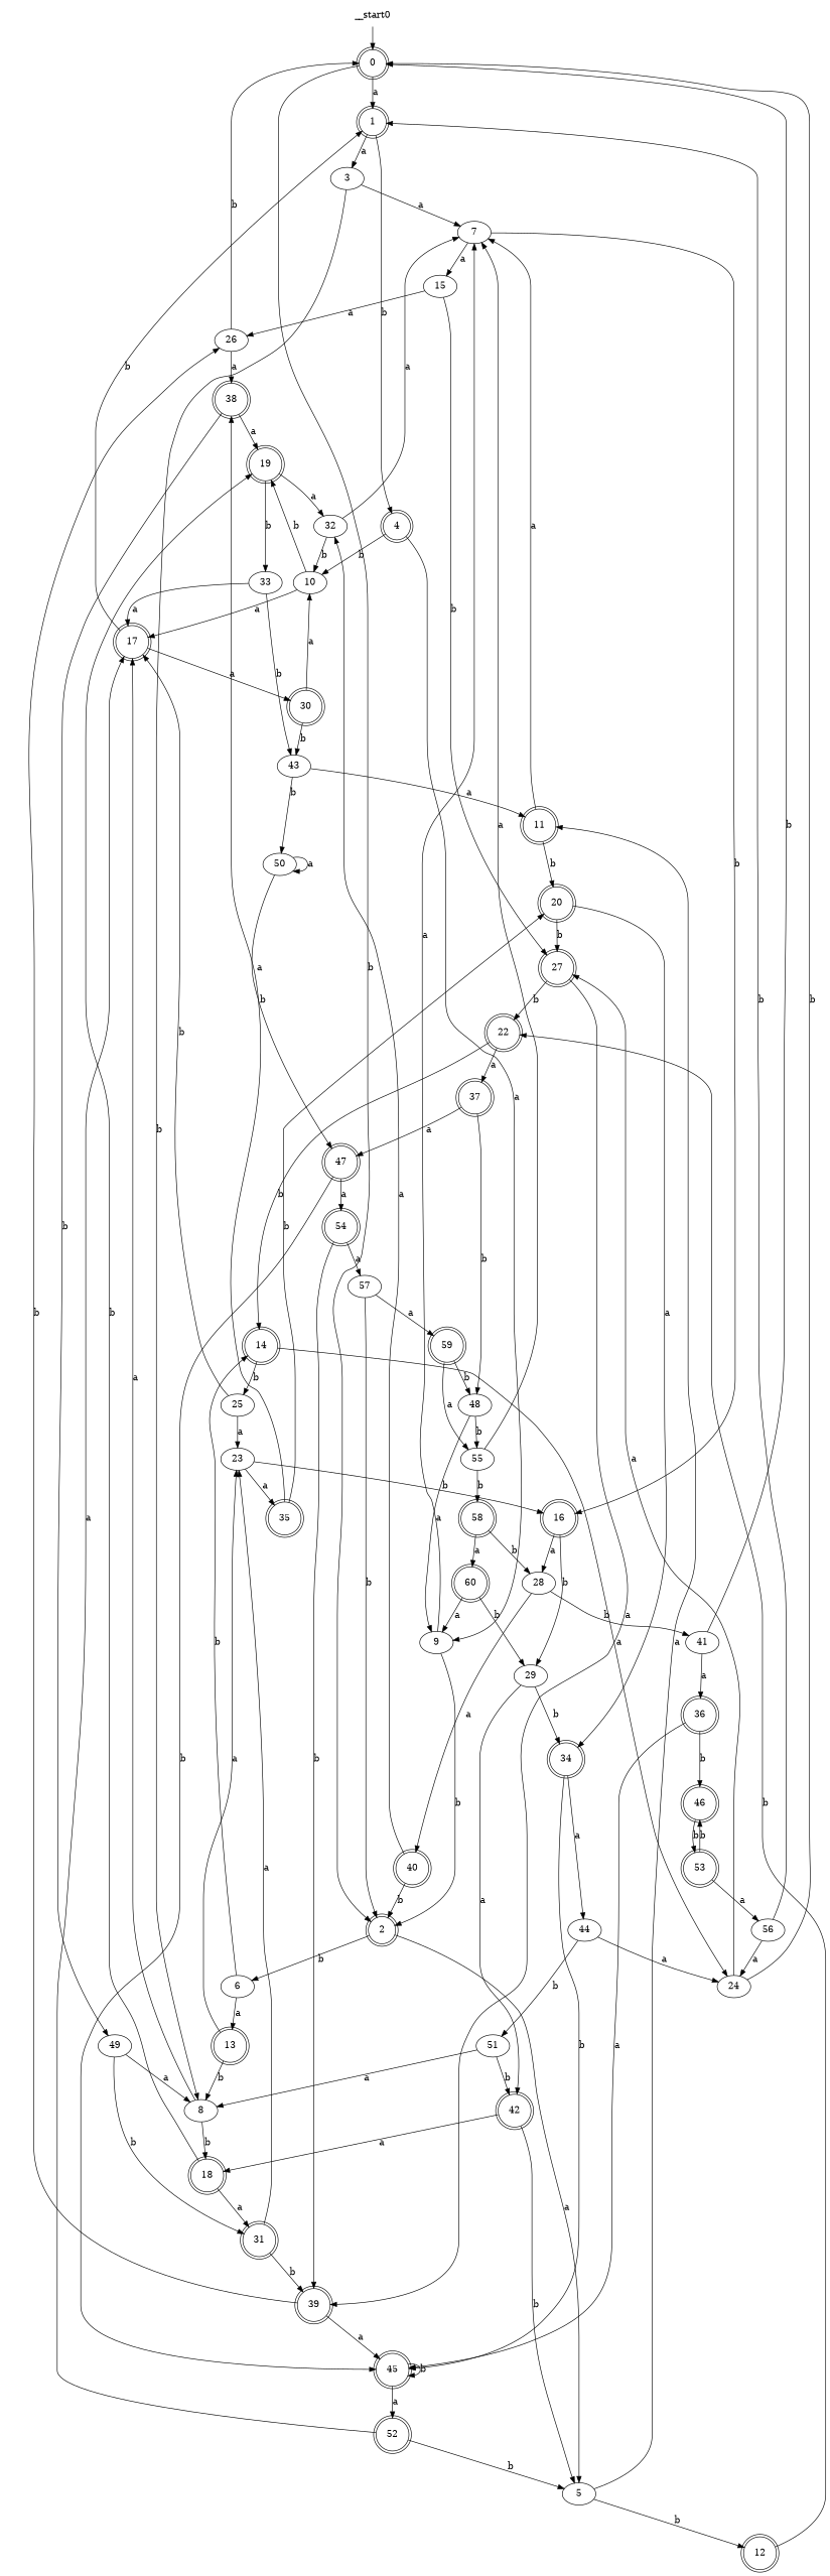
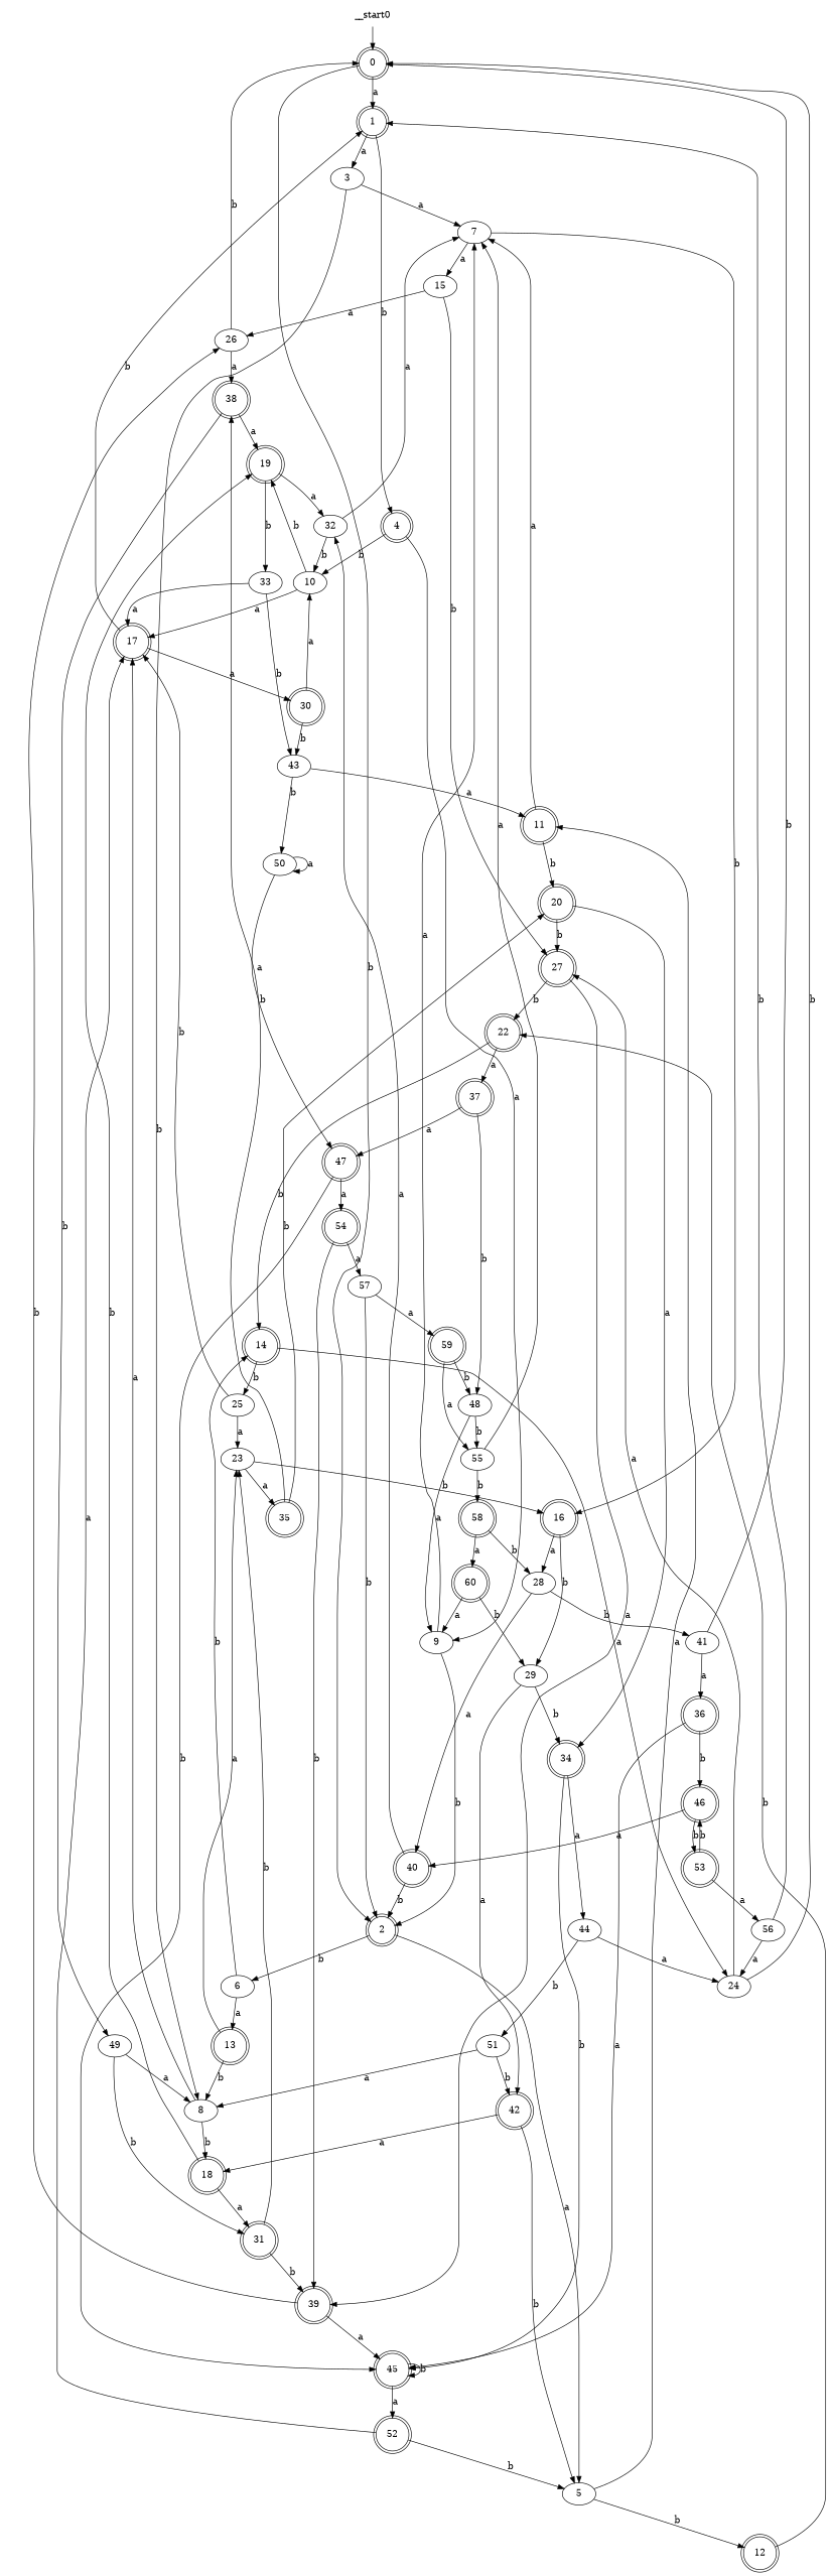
  digraph {
    node [shape=doublecircle]
    __start0 [shape=none]
    0
    1
    2
    3 [shape=""]
    4
    5 [shape=""]
    6 [shape=""]
    7 [shape=""]
    8 [shape=""]
    9 [shape=""]
    10 [shape=""]
    11
    12
    13
    14
    15 [shape=""]
    16
    17
    18
    19
    20
    22
    23 [shape=""]
    24 [shape=""]
    25 [shape=""]
    26 [shape=""]
    27
    28 [shape=""]
    29 [shape=""]
    30
    31
    32 [shape=""]
    33 [shape=""]
    34
    37
    35
    38
    39
    40
    41 [shape=""]
    42
    43 [shape=""]
    44 [shape=""]
    45
    36
    46
    47
    48 [shape=""]
    49 [shape=""]
    50 [shape=""]
    51 [shape=""]
    52
    53
    54
    55 [shape=""]
    56 [shape=""]
    57 [shape=""]
    58
    59
    60
    __start0 -> 0
    0 -> 1 [label=a]
    0 -> 2 [label=b]
    1 -> 3 [label=a]
    1 -> 4 [label=b]
    2 -> 5 [label=a]
    2 -> 6 [label=b]
    3 -> 7 [label=a]
    3 -> 8 [label=b]
    4 -> 9 [label=a]
    4 -> 10 [label=b]
    5 -> 11 [label=a]
    5 -> 12 [label=b]
    6 -> 13 [label=a]
    6 -> 14 [label=b]
    7 -> 15 [label=a]
    7 -> 16 [label=b]
    8 -> 17 [label=a]
    8 -> 18 [label=b]
    9 -> 2 [label=b]
    9 -> 7 [label=a]
    10 -> 17 [label=a]
    10 -> 19 [label=b]
    11 -> 7 [label=a]
    11 -> 20 [label=b]
    12 -> 22 [label=b]
    13 -> 8 [label=b]
    13 -> 23 [label=a]
    14 -> 24 [label=a]
    14 -> 25 [label=b]
    15 -> 26 [label=a]
    15 -> 27 [label=b]
    16 -> 28 [label=a]
    16 -> 29 [label=b]
    17 -> 1 [label=b]
    17 -> 30 [label=a]
    18 -> 19 [label=b]
    18 -> 31 [label=a]
    19 -> 32 [label=a]
    19 -> 33 [label=b]
    20 -> 27 [label=b]
    20 -> 34 [label=a]
    22 -> 14 [label=b]
    22 -> 37 [label=a]
    23 -> 16 [label=b]
    23 -> 35 [label=a]
    24 -> 0 [label=b]
    24 -> 27 [label=a]
    25 -> 17 [label=b]
    25 -> 23 [label=a]
    26 -> 0 [label=b]
    26 -> 38 [label=a]
    27 -> 22 [label=b]
    27 -> 39 [label=a]
    28 -> 40 [label=a]
    28 -> 41 [label=b]
    29 -> 34 [label=b]
    29 -> 42 [label=a]
    30 -> 10 [label=a]
    30 -> 43 [label=b]
-   31 -> 23 [label=a]
+   31 -> 23 [label=b]
    31 -> 39 [label=b]
    32 -> 7 [label=a]
    32 -> 10 [label=b]
    33 -> 17 [label=a]
    33 -> 43 [label=b]
    34 -> 44 [label=a]
    34 -> 45 [label=b]
    37 -> 47 [label=a]
    37 -> 48 [label=b]
    35 -> 20 [label=b]
    35 -> 38 [label=a]
    38 -> 19 [label=a]
    38 -> 49 [label=b]
    39 -> 26 [label=b]
    39 -> 45 [label=a]
    40 -> 2 [label=b]
    40 -> 32 [label=a]
    41 -> 0 [label=b]
    41 -> 36 [label=a]
    42 -> 5 [label=b]
    42 -> 18 [label=a]
    43 -> 11 [label=a]
    43 -> 50 [label=b]
    44 -> 24 [label=a]
    44 -> 51 [label=b]
    45 -> 45 [label=b]
    45 -> 52 [label=a]
    36 -> 45 [label=a]
    36 -> 46 [label=b]
+   46 -> 40 [label=a]
    46 -> 53 [label=b]
    47 -> 45 [label=b]
    47 -> 54 [label=a]
    48 -> 9 [label=a]
    48 -> 55 [label=b]
    49 -> 8 [label=a]
    49 -> 31 [label=b]
    50 -> 47 [label=b]
    50 -> 50 [label=a]
    51 -> 8 [label=a]
    51 -> 42 [label=b]
    52 -> 5 [label=b]
    52 -> 17 [label=a]
    53 -> 46 [label=b]
    53 -> 56 [label=a]
    54 -> 39 [label=b]
    54 -> 57 [label=a]
    55 -> 7 [label=a]
    55 -> 58 [label=b]
    56 -> 1 [label=b]
    56 -> 24 [label=a]
    57 -> 2 [label=b]
    57 -> 59 [label=a]
    58 -> 28 [label=b]
    58 -> 60 [label=a]
    59 -> 48 [label=b]
    59 -> 55 [label=a]
    60 -> 9 [label=a]
    60 -> 29 [label=b]
  }
